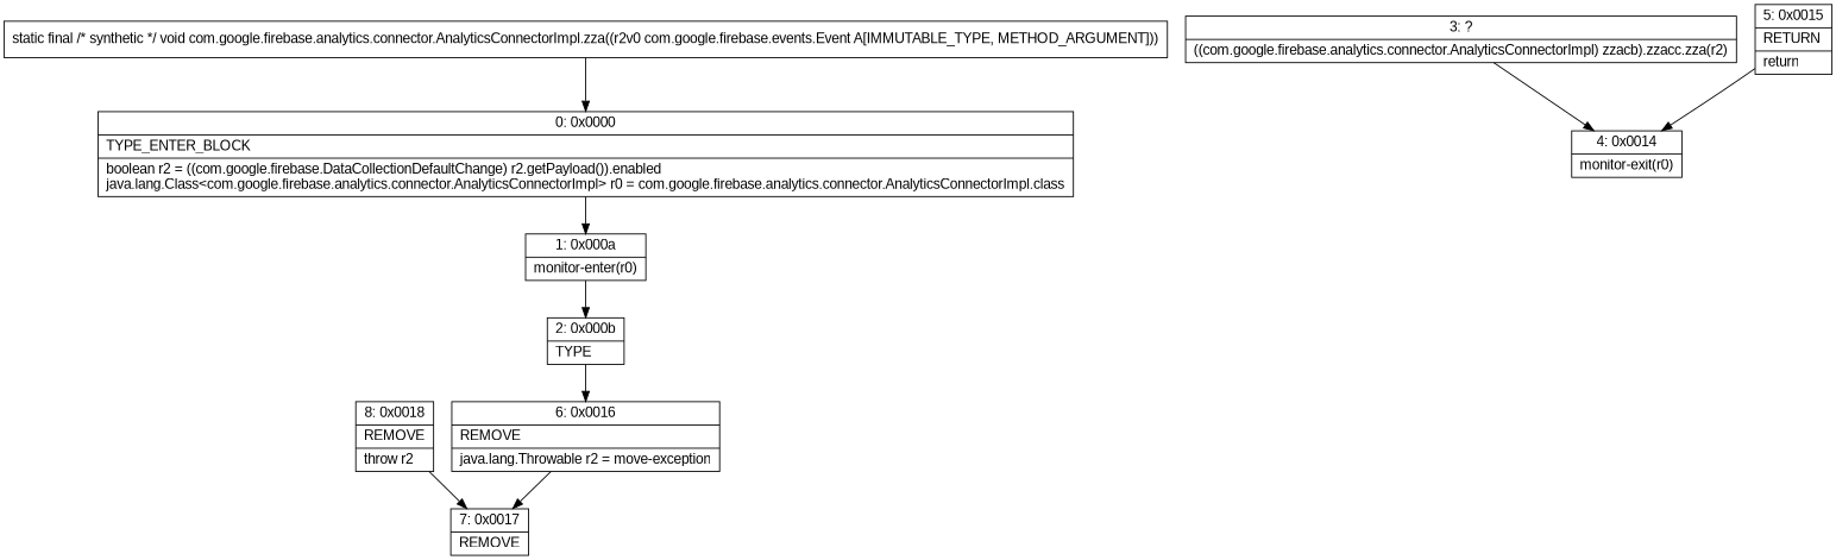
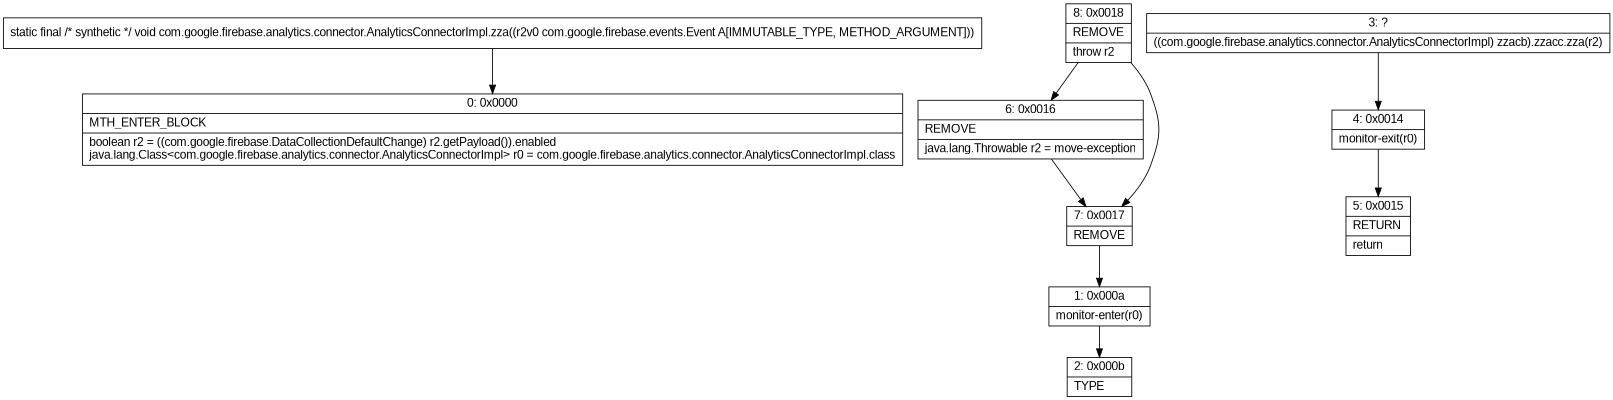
  digraph {
    fontname="Liberation Sans"
    node [fontname="Liberation Sans" shape=record]
    edge [fontname="Liberation Sans"]
-   n1 [label="{0\:\ 0x0000|TYPE_ENTER_BLOCK\l|boolean r2 = ((com.google.firebase.DataCollectionDefaultChange) r2.getPayload()).enabled\ljava.lang.Class\<com.google.firebase.analytics.connector.AnalyticsConnectorImpl\> r0 = com.google.firebase.analytics.connector.AnalyticsConnectorImpl.class\l}"]
+   n1 [label="{0\:\ 0x0000|MTH_ENTER_BLOCK\l|boolean r2 = ((com.google.firebase.DataCollectionDefaultChange) r2.getPayload()).enabled\ljava.lang.Class\<com.google.firebase.analytics.connector.AnalyticsConnectorImpl\> r0 = com.google.firebase.analytics.connector.AnalyticsConnectorImpl.class\l}"]
    n2 [label="{1\:\ 0x000a|monitor\-enter(r0)\l}"]
    n3 [label="{2\:\ 0x000b|TYPE\l}"]
    n4 [label="{6\:\ 0x0016|REMOVE\l|java.lang.Throwable r2 = move\-exception\l}"]
    n5 [label="{3\:\ ?|((com.google.firebase.analytics.connector.AnalyticsConnectorImpl) zzacb).zzacc.zza(r2)\l}"]
    n6 [label="{4\:\ 0x0014|monitor\-exit(r0)\l}"]
    n7 [label="{7\:\ 0x0017|REMOVE\l}"]
    n8 [label="{5\:\ 0x0015|RETURN\l|return\l}"]
    n9 [label="{8\:\ 0x0018|REMOVE\l|throw r2\l}"]
    n10 [label="{static final \/* synthetic *\/ void com.google.firebase.analytics.connector.AnalyticsConnectorImpl.zza((r2v0 com.google.firebase.events.Event A[IMMUTABLE_TYPE, METHOD_ARGUMENT])) }"]
-   n1 -> n2
+   n7 -> n2
    n2 -> n3
-   n3 -> n4
+   n9 -> n4
    n4 -> n7
    n5 -> n6
-   n8 -> n6
+   n6 -> n8
    n9 -> n7
    n10 -> n1
  }
